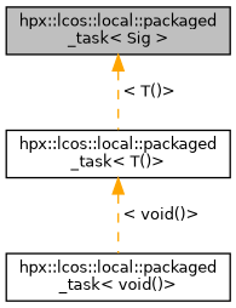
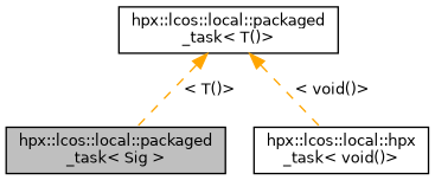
  digraph {
    node [color=black fillcolor=white fontname=Helvetica fontsize=10 shape=record style=filled]
    edge [color=orange dir=back fontname=Helvetica fontsize=10 labelfontname=Helvetica labelfontsize=10 style=dashed]
    n1 [fillcolor=grey75 fontcolor=black height=0.2 label="hpx::lcos::local::packaged\l_task\< Sig \>" width=0.4]
    n2 [height=0.2 label="hpx::lcos::local::packaged\l_task\< T()\>" width=0.4]
-   n3 [height=0.2 label="hpx::lcos::local::packaged\l_task\< void()\>" width=0.4]
-   n1 -> n2 [label=" \< T()\>"]
+   n3 [height=0.2 label="hpx::lcos::local::hpx\l_task\< void()\>" width=0.4]
+   n2 -> n1 [label=" \< T()\>"]
    n2 -> n3 [label=" \< void()\>"]
  }
